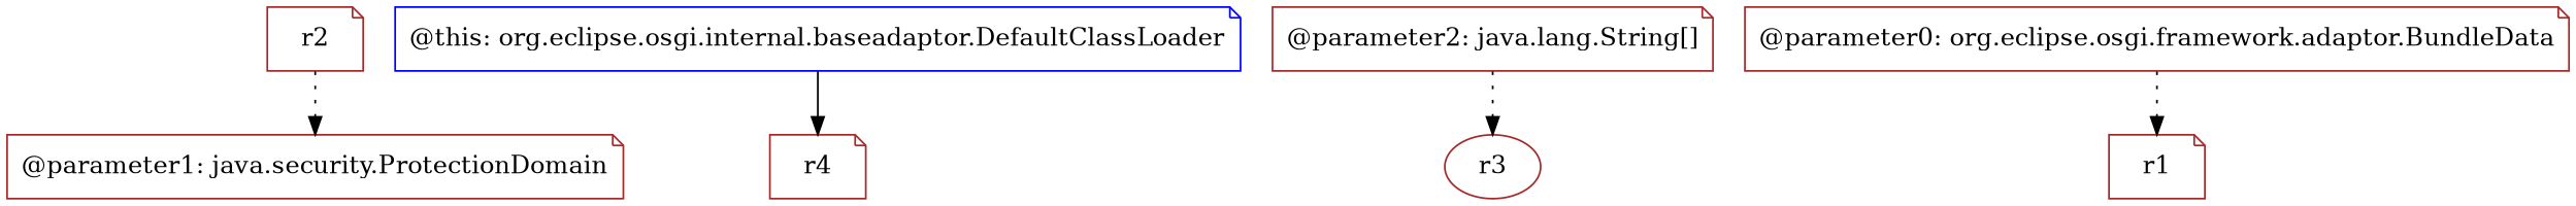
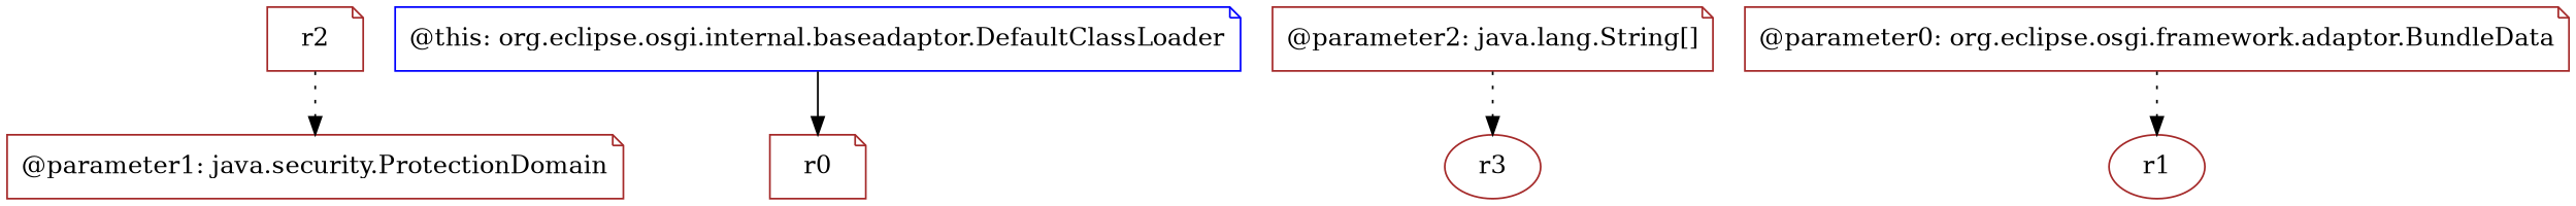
  digraph {
    node [color=brown shape=note]
    edge [style=dotted]
    n1 [label="@parameter1: java.security.ProtectionDomain"]
    n2 [label=r2]
    n3 [color=blue label="@this: org.eclipse.osgi.internal.baseadaptor.DefaultClassLoader"]
-   n4 [label=r4]
+   n4 [label=r0]
    n5 [label="@parameter2: java.lang.String[]"]
    n6 [label=r3 shape=ellipse]
    n7 [label="@parameter0: org.eclipse.osgi.framework.adaptor.BundleData"]
-   n8 [label=r1]
+   n8 [label=r1 shape=ellipse]
    n2 -> n1
    n3 -> n4 [style=solid]
    n5 -> n6
    n7 -> n8
  }
